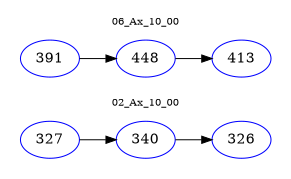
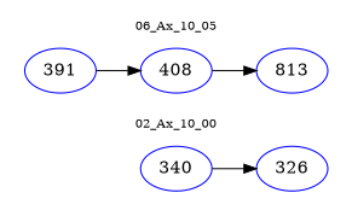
  digraph {
    rankdir=LR
    node [color=blue]
    edge [color=black]
-   n1 [label=327]
    n2 [label=326]
    n3 [label=340]
-   n4 [label=448]
+   n4 [label=408]
    n5 [label=391]
-   n6 [label=413]
+   n6 [label=813]
    subgraph cluster_1 {
      color=white
      fontsize=10
      label="02_Ax_10_00"
-     n1
      n2
      n3
    }
    subgraph cluster_2 {
      color=white
      fontsize=10
-     label="06_Ax_10_00"
+     label="06_Ax_10_05"
      n4
      n5
      n6
    }
-   n1 -> n3
    n3 -> n2
    n4 -> n6
    n5 -> n4
  }
